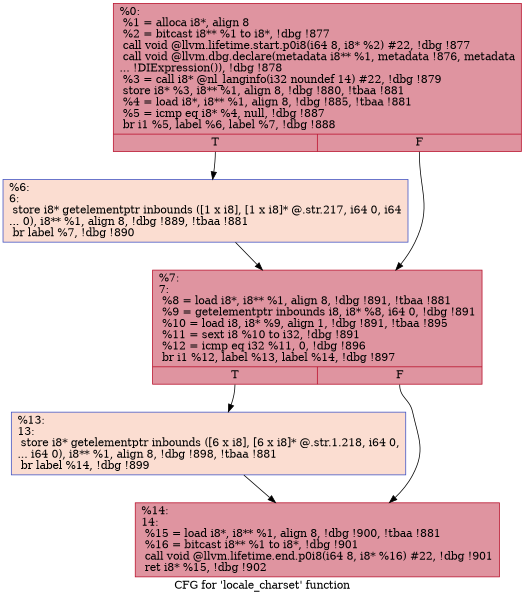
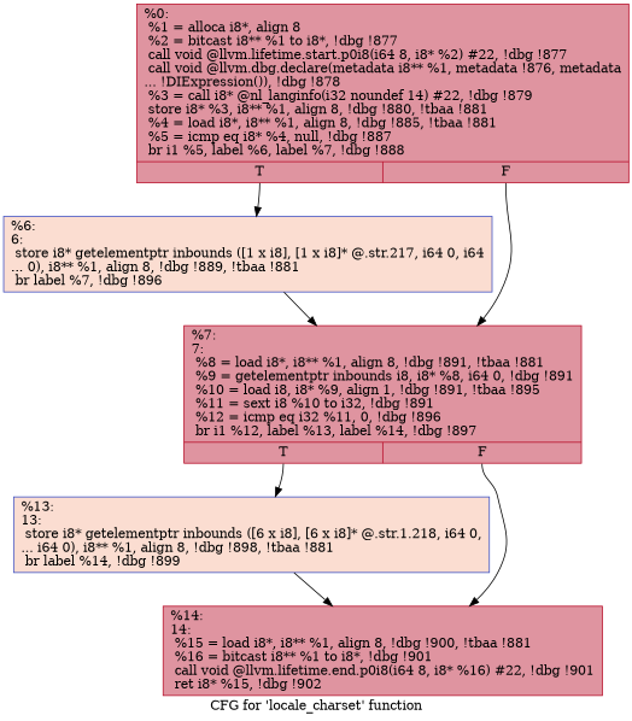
  digraph {
    label="CFG for 'locale_charset' function"
    node [color="#b70d28ff" fillcolor="#b70d2870" shape=record style=filled]
    n1 [label="{%0:\l  %1 = alloca i8*, align 8\l  %2 = bitcast i8** %1 to i8*, !dbg !877\l  call void @llvm.lifetime.start.p0i8(i64 8, i8* %2) #22, !dbg !877\l  call void @llvm.dbg.declare(metadata i8** %1, metadata !876, metadata\l... !DIExpression()), !dbg !878\l  %3 = call i8* @nl_langinfo(i32 noundef 14) #22, !dbg !879\l  store i8* %3, i8** %1, align 8, !dbg !880, !tbaa !881\l  %4 = load i8*, i8** %1, align 8, !dbg !885, !tbaa !881\l  %5 = icmp eq i8* %4, null, !dbg !887\l  br i1 %5, label %6, label %7, !dbg !888\l|{<s0>T|<s1>F}}"]
-   n2 [color="#3d50c3ff" fillcolor="#f7b39670" label="{%6:\l6:                                                \l  store i8* getelementptr inbounds ([1 x i8], [1 x i8]* @.str.217, i64 0, i64\l... 0), i8** %1, align 8, !dbg !889, !tbaa !881\l  br label %7, !dbg !890\l}"]
+   n2 [color="#3d50c3ff" fillcolor="#f7b39670" label="{%6:\l6:                                                \l  store i8* getelementptr inbounds ([1 x i8], [1 x i8]* @.str.217, i64 0, i64\l... 0), i8** %1, align 8, !dbg !889, !tbaa !881\l  br label %7, !dbg !896\l}"]
    n3 [label="{%7:\l7:                                                \l  %8 = load i8*, i8** %1, align 8, !dbg !891, !tbaa !881\l  %9 = getelementptr inbounds i8, i8* %8, i64 0, !dbg !891\l  %10 = load i8, i8* %9, align 1, !dbg !891, !tbaa !895\l  %11 = sext i8 %10 to i32, !dbg !891\l  %12 = icmp eq i32 %11, 0, !dbg !896\l  br i1 %12, label %13, label %14, !dbg !897\l|{<s0>T|<s1>F}}"]
    n4 [color="#3d50c3ff" fillcolor="#f7b39670" label="{%13:\l13:                                               \l  store i8* getelementptr inbounds ([6 x i8], [6 x i8]* @.str.1.218, i64 0,\l... i64 0), i8** %1, align 8, !dbg !898, !tbaa !881\l  br label %14, !dbg !899\l}"]
    n5 [label="{%14:\l14:                                               \l  %15 = load i8*, i8** %1, align 8, !dbg !900, !tbaa !881\l  %16 = bitcast i8** %1 to i8*, !dbg !901\l  call void @llvm.lifetime.end.p0i8(i64 8, i8* %16) #22, !dbg !901\l  ret i8* %15, !dbg !902\l}"]
    n1 -> n2 [tailport=s0]
    n1 -> n3 [tailport=s1]
    n2 -> n3
    n3 -> n4 [tailport=s0]
    n3 -> n5 [tailport=s1]
    n4 -> n5
  }
